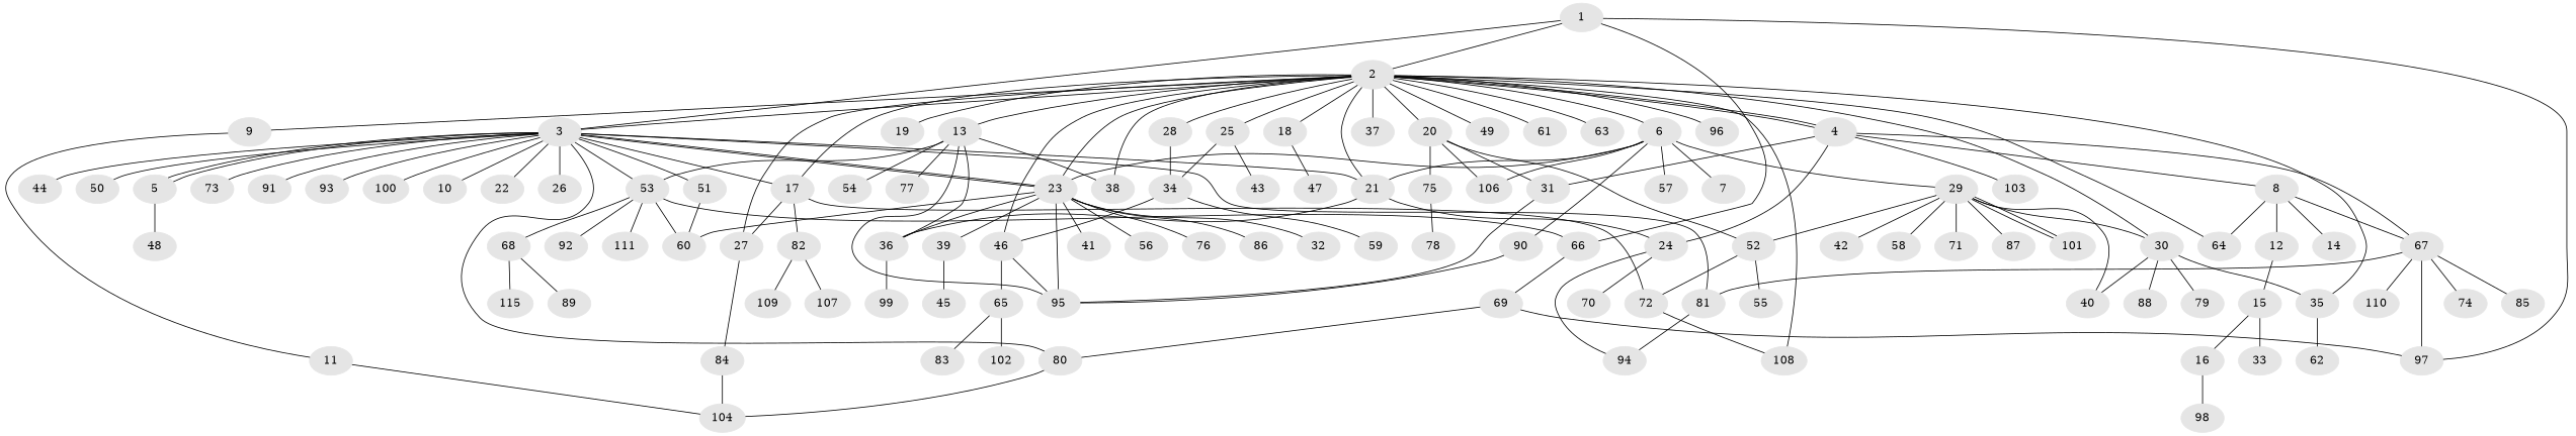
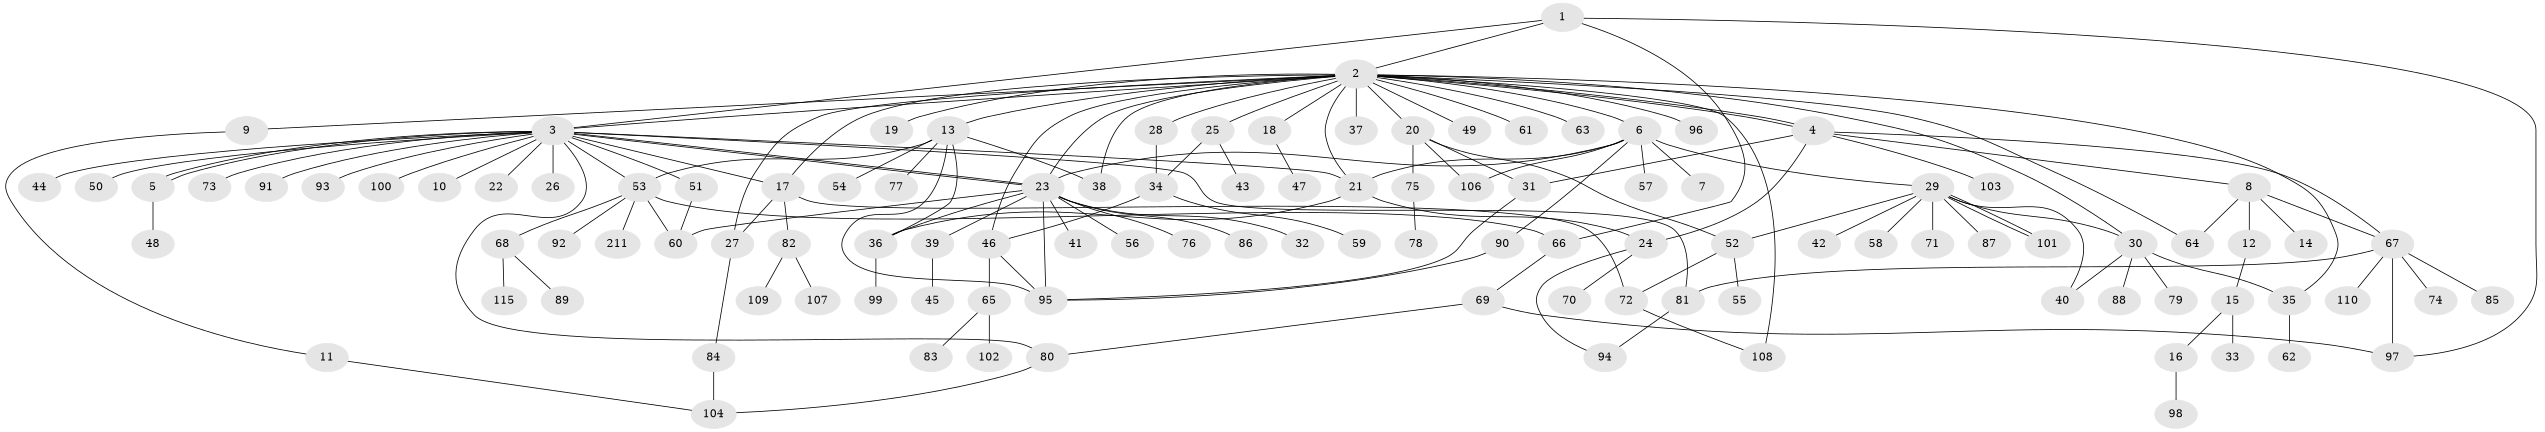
  graph {
    node [color=gray90 style=filled]
    1
    2
    3
    66
    97
    4
    6
    9
    13
    17
    18
    19
    20
    21
    23
    25
    27
    28
    30
    35
    37
    38
    46
    49
    61
    63
    64
    96
    108
    5
    10
    22
    26
    44
    50
    51
    53
    73
    80
    81
    91
    93
    100
    69
    8
    24
    31
    67
    103
    7
    29
    57
    90
    106
    11
    36
    54
    77
    95
    72
    82
    47
    52
    75
    32
    39
    41
    56
    60
    76
    86
    34
    43
    84
    40
    79
    88
    62
    65
    48
    68
    92
-   111
+   111 [label=211]
    104
    94
    12
    14
    70
    74
    85
    110
    42
    58
    71
    87
    101
    15
    16
    33
    99
    98
    107
    109
    55
    78
    45
    59
    83
    102
    89
    n111 [label=115]
    1 -- 2
    1 -- 3
    1 -- 66
    1 -- 97
    2 -- 3
    2 -- 4
    2 -- 4
    2 -- 6
    2 -- 9
    2 -- 13
    2 -- 17
    2 -- 18
    2 -- 19
    2 -- 20
    2 -- 21
    2 -- 23
    2 -- 25
    2 -- 27
    2 -- 28
    2 -- 30
    2 -- 35
    2 -- 37
    2 -- 38
    2 -- 46
    2 -- 49
    2 -- 61
    2 -- 63
    2 -- 64
    2 -- 96
    2 -- 108
    3 -- 17
    3 -- 21
    3 -- 23
    3 -- 23
    3 -- 5
    3 -- 5
    3 -- 10
    3 -- 22
    3 -- 26
    3 -- 44
    3 -- 50
    3 -- 51
    3 -- 53
    3 -- 73
    3 -- 80
    3 -- 81
    3 -- 91
    3 -- 93
    3 -- 100
    66 -- 69
    4 -- 8
    4 -- 24
    4 -- 31
    4 -- 67
    4 -- 103
    6 -- 21
    6 -- 23
    6 -- 7
    6 -- 29
    6 -- 57
    6 -- 90
    6 -- 106
    9 -- 11
    13 -- 38
    13 -- 53
    13 -- 36
    13 -- 54
    13 -- 77
    13 -- 95
    17 -- 27
    17 -- 72
    17 -- 82
    18 -- 47
    20 -- 31
    20 -- 106
    20 -- 52
    20 -- 75
    21 -- 24
    21 -- 36
    23 -- 36
    23 -- 95
    23 -- 32
    23 -- 39
    23 -- 41
    23 -- 56
    23 -- 60
    23 -- 76
    23 -- 86
    25 -- 34
    25 -- 43
    27 -- 84
    28 -- 34
    30 -- 35
    30 -- 40
    30 -- 79
    30 -- 88
    35 -- 62
    46 -- 95
    46 -- 65
    5 -- 48
    51 -- 60
    53 -- 66
    53 -- 60
    53 -- 68
    53 -- 92
    53 -- 111
    80 -- 104
    81 -- 94
    69 -- 97
    69 -- 80
    8 -- 64
    8 -- 67
    8 -- 12
    8 -- 14
    24 -- 94
    24 -- 70
    31 -- 95
    67 -- 97
    67 -- 81
    67 -- 74
    67 -- 85
    67 -- 110
    29 -- 30
    29 -- 52
    29 -- 40
    29 -- 42
    29 -- 58
    29 -- 71
    29 -- 87
    29 -- 101
    29 -- 101
    90 -- 95
    11 -- 104
    36 -- 99
    72 -- 108
    82 -- 107
    82 -- 109
    52 -- 72
    52 -- 55
    75 -- 78
    39 -- 45
    34 -- 46
    34 -- 59
    84 -- 104
    65 -- 83
    65 -- 102
    68 -- 89
    68 -- n111
    12 -- 15
    15 -- 16
    15 -- 33
    16 -- 98
  }
